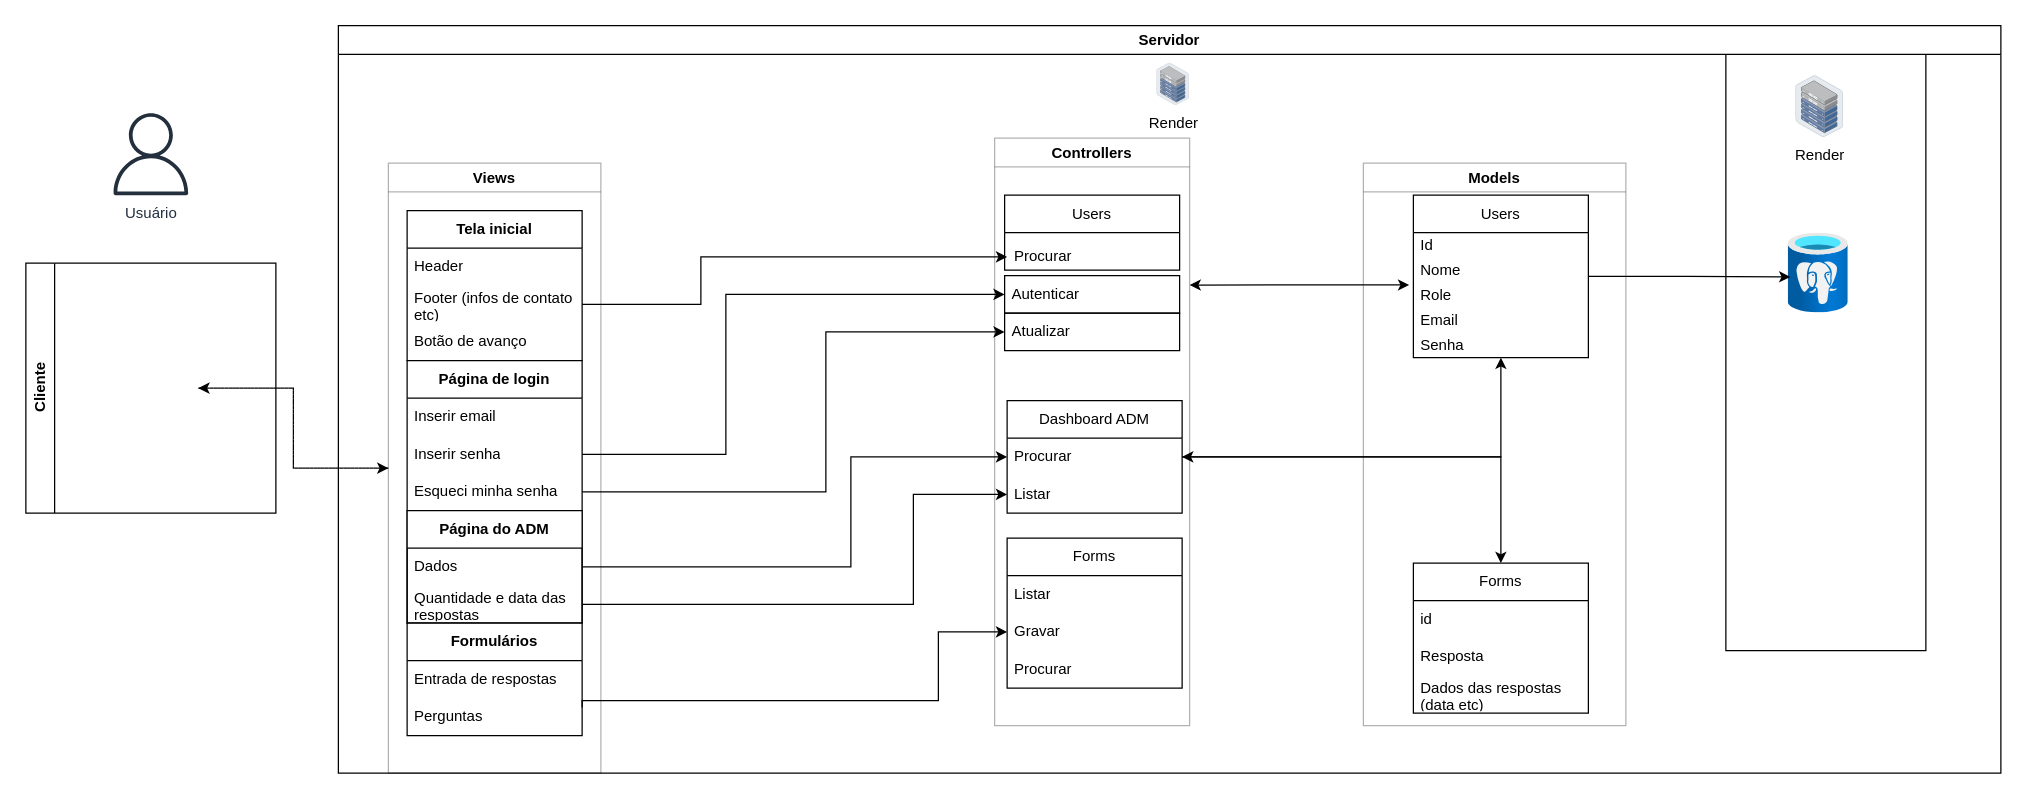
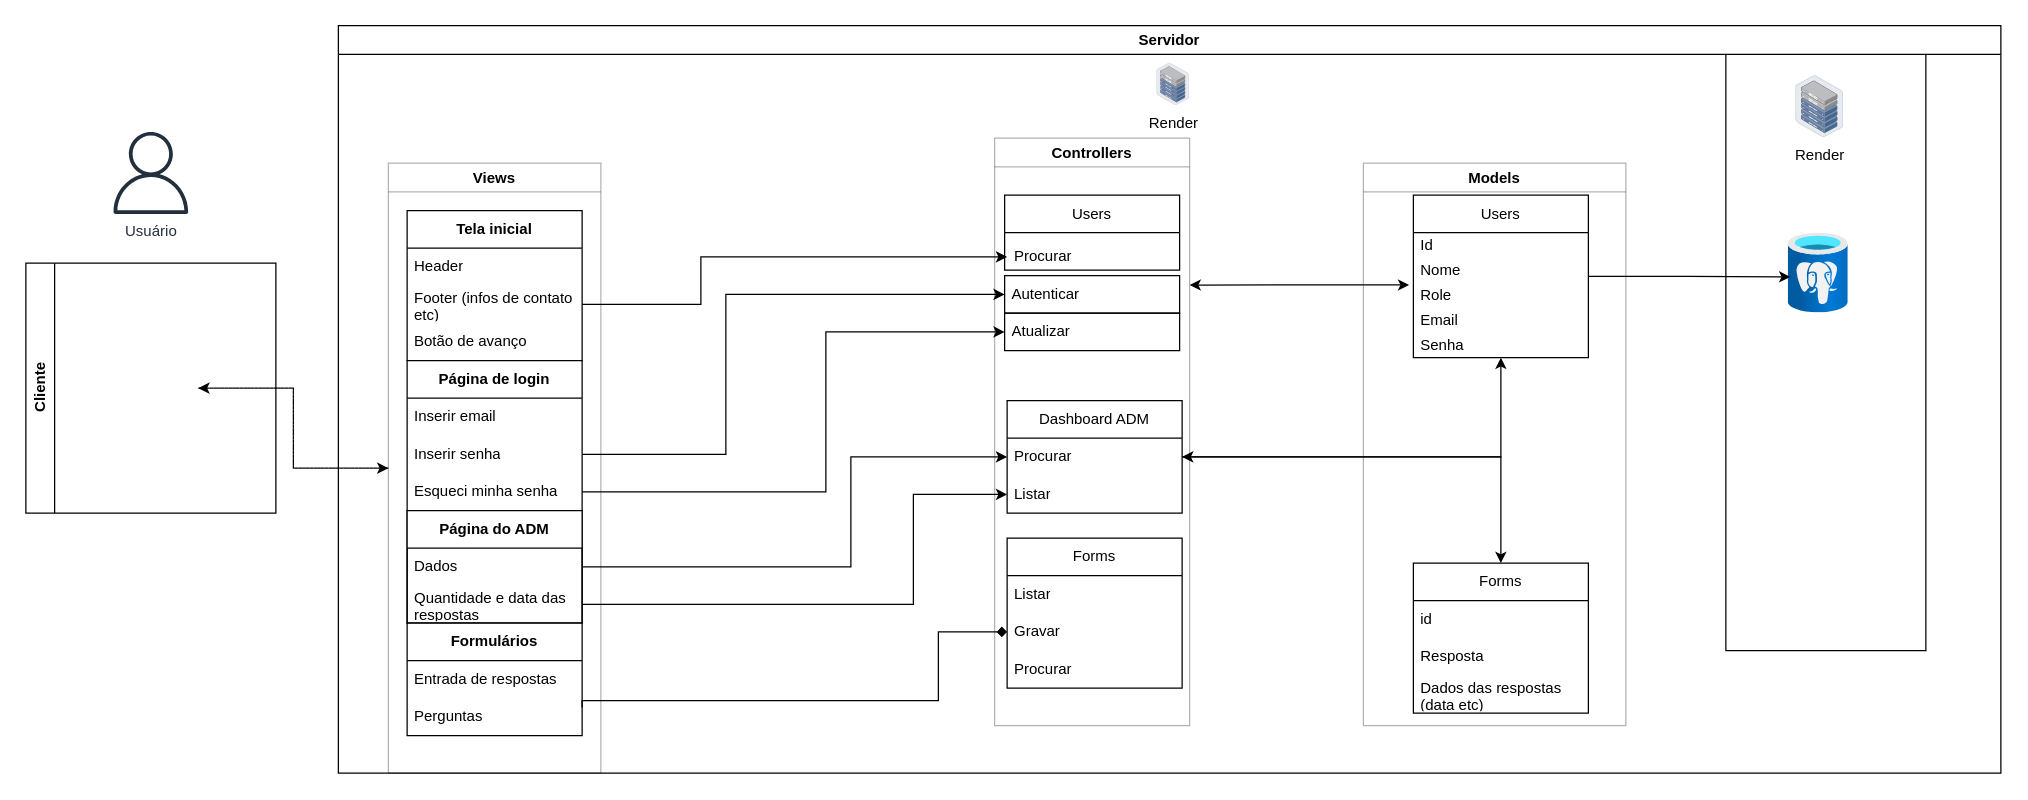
  <mxCell id="0" />
  <mxCell id="1" parent="0" />
  <mxCell id="2" value="Servidor Banco de Dados" style="swimlane;whiteSpace=wrap;html=1;" vertex="1" parent="1"><mxGeometry x="1380" y="20" width="160" height="500" as="geometry" /></mxCell>
  <mxCell id="3" value="Render" style="image;points=[];aspect=fixed;html=1;align=center;shadow=0;dashed=0;image=img/lib/allied_telesis/storage/Datacenter_Server_Half_Rack_ToR.svg;" vertex="1" parent="2"><mxGeometry x="56" y="40" width="38.2" height="49.63" as="geometry" /></mxCell>
- <mxCell id="4" value="Usuário" style="sketch=0;outlineConnect=0;fontColor=#232F3E;gradientColor=none;fillColor=#232F3D;strokeColor=none;dashed=0;verticalLabelPosition=bottom;verticalAlign=top;align=center;html=1;fontSize=12;fontStyle=0;aspect=fixed;pointerEvents=1;shape=mxgraph.aws4.user;" vertex="1" parent="1"><mxGeometry x="87.19" y="90" width="65.62" height="65.62" as="geometry" /></mxCell>
+ <mxCell id="4" value="Usuário" style="sketch=0;outlineConnect=0;fontColor=#232F3E;gradientColor=none;fillColor=#232F3D;strokeColor=none;dashed=0;verticalLabelPosition=bottom;verticalAlign=top;align=center;html=1;fontSize=12;fontStyle=0;aspect=fixed;pointerEvents=1;shape=mxgraph.aws4.user;" vertex="1" parent="1"><mxGeometry x="87.19" y="105" width="65.62" height="65.62" as="geometry" /></mxCell>
  <mxCell id="5" value="Servidor" style="swimlane;whiteSpace=wrap;html=1;" vertex="1" parent="1"><mxGeometry x="270" y="20" width="1330" height="598" as="geometry" /></mxCell>
  <mxCell id="6" value="Render" style="image;points=[];aspect=fixed;html=1;align=center;shadow=0;dashed=0;image=img/lib/allied_telesis/storage/Datacenter_Server_Half_Rack_ToR.svg;" vertex="1" parent="5"><mxGeometry x="654.82" y="30" width="26.18" height="34.01" as="geometry" /></mxCell>
  <mxCell id="7" value="Views" style="swimlane;whiteSpace=wrap;html=1;startSize=23;opacity=30;" vertex="1" parent="5"><mxGeometry x="40" y="110" width="170" height="488" as="geometry" /></mxCell>
  <mxCell id="8" value="&lt;b&gt;Tela inicial&lt;/b&gt;" style="swimlane;fontStyle=0;childLayout=stackLayout;horizontal=1;startSize=30;horizontalStack=0;resizeParent=1;resizeParentMax=0;resizeLast=0;collapsible=1;marginBottom=0;whiteSpace=wrap;html=1;" vertex="1" parent="7"><mxGeometry x="15" y="38" width="140" height="120" as="geometry" /></mxCell>
  <mxCell id="9" value="Header" style="text;strokeColor=none;fillColor=none;align=left;verticalAlign=middle;spacingLeft=4;spacingRight=4;overflow=hidden;points=[[0,0.5],[1,0.5]];portConstraint=eastwest;rotatable=0;whiteSpace=wrap;html=1;" vertex="1" parent="8"><mxGeometry y="30" width="140" height="30" as="geometry" /></mxCell>
  <mxCell id="10" value="Footer (infos de contato etc)" style="text;strokeColor=none;fillColor=none;align=left;verticalAlign=middle;spacingLeft=4;spacingRight=4;overflow=hidden;points=[[0,0.5],[1,0.5]];portConstraint=eastwest;rotatable=0;whiteSpace=wrap;html=1;" vertex="1" parent="8"><mxGeometry y="60" width="140" height="30" as="geometry" /></mxCell>
  <mxCell id="11" value="Botão de avanço" style="text;strokeColor=none;fillColor=none;align=left;verticalAlign=middle;spacingLeft=4;spacingRight=4;overflow=hidden;points=[[0,0.5],[1,0.5]];portConstraint=eastwest;rotatable=0;whiteSpace=wrap;html=1;" vertex="1" parent="8"><mxGeometry y="90" width="140" height="30" as="geometry" /></mxCell>
  <mxCell id="12" value="&lt;b&gt;Página de login&lt;/b&gt;" style="swimlane;fontStyle=0;childLayout=stackLayout;horizontal=1;startSize=30;horizontalStack=0;resizeParent=1;resizeParentMax=0;resizeLast=0;collapsible=1;marginBottom=0;whiteSpace=wrap;html=1;" vertex="1" parent="7"><mxGeometry x="15" y="158" width="140" height="210" as="geometry" /></mxCell>
  <mxCell id="13" value="Inserir email" style="text;strokeColor=none;fillColor=none;align=left;verticalAlign=middle;spacingLeft=4;spacingRight=4;overflow=hidden;points=[[0,0.5],[1,0.5]];portConstraint=eastwest;rotatable=0;whiteSpace=wrap;html=1;" vertex="1" parent="12"><mxGeometry y="30" width="140" height="30" as="geometry" /></mxCell>
  <mxCell id="14" value="Inserir senha" style="text;strokeColor=none;fillColor=none;align=left;verticalAlign=middle;spacingLeft=4;spacingRight=4;overflow=hidden;points=[[0,0.5],[1,0.5]];portConstraint=eastwest;rotatable=0;whiteSpace=wrap;html=1;" vertex="1" parent="12"><mxGeometry y="60" width="140" height="30" as="geometry" /></mxCell>
  <mxCell id="15" value="Esqueci minha senha" style="text;strokeColor=none;fillColor=none;align=left;verticalAlign=middle;spacingLeft=4;spacingRight=4;overflow=hidden;points=[[0,0.5],[1,0.5]];portConstraint=eastwest;rotatable=0;whiteSpace=wrap;html=1;" vertex="1" parent="12"><mxGeometry y="90" width="140" height="30" as="geometry" /></mxCell>
  <mxCell id="16" value="&lt;b&gt;Página do ADM&lt;/b&gt;" style="swimlane;fontStyle=0;childLayout=stackLayout;horizontal=1;startSize=30;horizontalStack=0;resizeParent=1;resizeParentMax=0;resizeLast=0;collapsible=1;marginBottom=0;whiteSpace=wrap;html=1;" vertex="1" parent="12"><mxGeometry y="120" width="140" height="90" as="geometry" /></mxCell>
  <mxCell id="17" value="Dados" style="text;strokeColor=none;fillColor=none;align=left;verticalAlign=middle;spacingLeft=4;spacingRight=4;overflow=hidden;points=[[0,0.5],[1,0.5]];portConstraint=eastwest;rotatable=0;whiteSpace=wrap;html=1;" vertex="1" parent="16"><mxGeometry y="30" width="140" height="30" as="geometry" /></mxCell>
  <mxCell id="18" value="Quantidade e data das respostas" style="text;strokeColor=none;fillColor=none;align=left;verticalAlign=middle;spacingLeft=4;spacingRight=4;overflow=hidden;points=[[0,0.5],[1,0.5]];portConstraint=eastwest;rotatable=0;whiteSpace=wrap;html=1;" vertex="1" parent="16"><mxGeometry y="60" width="140" height="30" as="geometry" /></mxCell>
  <mxCell id="19" value="&lt;b&gt;Formulários&lt;/b&gt;" style="swimlane;fontStyle=0;childLayout=stackLayout;horizontal=1;startSize=30;horizontalStack=0;resizeParent=1;resizeParentMax=0;resizeLast=0;collapsible=1;marginBottom=0;whiteSpace=wrap;html=1;" vertex="1" parent="7"><mxGeometry x="15" y="368" width="140" height="90" as="geometry" /></mxCell>
  <mxCell id="20" value="Entrada de respostas" style="text;strokeColor=none;fillColor=none;align=left;verticalAlign=middle;spacingLeft=4;spacingRight=4;overflow=hidden;points=[[0,0.5],[1,0.5]];portConstraint=eastwest;rotatable=0;whiteSpace=wrap;html=1;" vertex="1" parent="19"><mxGeometry y="30" width="140" height="30" as="geometry" /></mxCell>
  <mxCell id="21" value="Perguntas" style="text;strokeColor=none;fillColor=none;align=left;verticalAlign=middle;spacingLeft=4;spacingRight=4;overflow=hidden;points=[[0,0.5],[1,0.5]];portConstraint=eastwest;rotatable=0;whiteSpace=wrap;html=1;" vertex="1" parent="19"><mxGeometry y="60" width="140" height="30" as="geometry" /></mxCell>
  <mxCell id="22" value="Procurar" style="text;strokeColor=none;fillColor=none;align=left;verticalAlign=middle;spacingLeft=4;spacingRight=4;overflow=hidden;points=[[0,0.5],[1,0.5]];portConstraint=eastwest;rotatable=0;whiteSpace=wrap;html=1;" vertex="1" parent="5"><mxGeometry x="535" y="170" width="140" height="30" as="geometry" /></mxCell>
  <mxCell id="23" value="Autenticar" style="text;strokeColor=default;fillColor=none;align=left;verticalAlign=middle;spacingLeft=4;spacingRight=4;overflow=hidden;points=[[0,0.5],[1,0.5]];portConstraint=eastwest;rotatable=0;whiteSpace=wrap;html=1;" vertex="1" parent="5"><mxGeometry x="533" y="200" width="140" height="30" as="geometry" /></mxCell>
  <mxCell id="24" style="edgeStyle=orthogonalEdgeStyle;rounded=0;orthogonalLoop=1;jettySize=auto;html=1;" edge="1" parent="5" source="14" target="23"><mxGeometry relative="1" as="geometry"><Array as="points"><mxPoint x="310" y="343" /><mxPoint x="310" y="215" /></Array></mxGeometry></mxCell>
  <mxCell id="25" value="Atualizar" style="text;strokeColor=default;fillColor=none;align=left;verticalAlign=middle;spacingLeft=4;spacingRight=4;overflow=hidden;points=[[0,0.5],[1,0.5]];portConstraint=eastwest;rotatable=0;whiteSpace=wrap;html=1;" vertex="1" parent="5"><mxGeometry x="533" y="230" width="140" height="30" as="geometry" /></mxCell>
  <mxCell id="26" style="edgeStyle=orthogonalEdgeStyle;rounded=0;orthogonalLoop=1;jettySize=auto;html=1;entryX=0;entryY=0.5;entryDx=0;entryDy=0;" edge="1" parent="5" source="15" target="25"><mxGeometry relative="1" as="geometry"><Array as="points"><mxPoint x="390" y="373" /><mxPoint x="390" y="245" /></Array></mxGeometry></mxCell>
  <mxCell id="27" style="edgeStyle=orthogonalEdgeStyle;rounded=0;orthogonalLoop=1;jettySize=auto;html=1;entryX=0;entryY=0.5;entryDx=0;entryDy=0;" edge="1" parent="5" source="10" target="22"><mxGeometry relative="1" as="geometry"><Array as="points"><mxPoint x="290" y="223" /><mxPoint x="290" y="185" /></Array></mxGeometry></mxCell>
  <mxCell id="28" value="Dashboard ADM" style="swimlane;fontStyle=0;childLayout=stackLayout;horizontal=1;startSize=30;horizontalStack=0;resizeParent=1;resizeParentMax=0;resizeLast=0;collapsible=1;marginBottom=0;whiteSpace=wrap;html=1;" vertex="1" parent="5"><mxGeometry x="535" y="300" width="140" height="90" as="geometry" /></mxCell>
  <mxCell id="29" value="Procurar" style="text;strokeColor=none;fillColor=none;align=left;verticalAlign=middle;spacingLeft=4;spacingRight=4;overflow=hidden;points=[[0,0.5],[1,0.5]];portConstraint=eastwest;rotatable=0;whiteSpace=wrap;html=1;" vertex="1" parent="28"><mxGeometry y="30" width="140" height="30" as="geometry" /></mxCell>
  <mxCell id="30" value="Listar" style="text;strokeColor=none;fillColor=none;align=left;verticalAlign=middle;spacingLeft=4;spacingRight=4;overflow=hidden;points=[[0,0.5],[1,0.5]];portConstraint=eastwest;rotatable=0;whiteSpace=wrap;html=1;" vertex="1" parent="28"><mxGeometry y="60" width="140" height="30" as="geometry" /></mxCell>
  <mxCell id="31" value="Forms" style="swimlane;fontStyle=0;childLayout=stackLayout;horizontal=1;startSize=30;horizontalStack=0;resizeParent=1;resizeParentMax=0;resizeLast=0;collapsible=1;marginBottom=0;whiteSpace=wrap;html=1;" vertex="1" parent="5"><mxGeometry x="535" y="410" width="140" height="120" as="geometry" /></mxCell>
  <mxCell id="32" value="Listar" style="text;strokeColor=none;fillColor=none;align=left;verticalAlign=middle;spacingLeft=4;spacingRight=4;overflow=hidden;points=[[0,0.5],[1,0.5]];portConstraint=eastwest;rotatable=0;whiteSpace=wrap;html=1;" vertex="1" parent="31"><mxGeometry y="30" width="140" height="30" as="geometry" /></mxCell>
  <mxCell id="33" value="Gravar" style="text;strokeColor=none;fillColor=none;align=left;verticalAlign=middle;spacingLeft=4;spacingRight=4;overflow=hidden;points=[[0,0.5],[1,0.5]];portConstraint=eastwest;rotatable=0;whiteSpace=wrap;html=1;" vertex="1" parent="31"><mxGeometry y="60" width="140" height="30" as="geometry" /></mxCell>
  <mxCell id="34" value="Procurar" style="text;strokeColor=none;fillColor=none;align=left;verticalAlign=middle;spacingLeft=4;spacingRight=4;overflow=hidden;points=[[0,0.5],[1,0.5]];portConstraint=eastwest;rotatable=0;whiteSpace=wrap;html=1;" vertex="1" parent="31"><mxGeometry y="90" width="140" height="30" as="geometry" /></mxCell>
  <mxCell id="35" style="edgeStyle=orthogonalEdgeStyle;rounded=0;orthogonalLoop=1;jettySize=auto;html=1;" edge="1" parent="5" source="17" target="29"><mxGeometry relative="1" as="geometry"><Array as="points"><mxPoint x="410" y="433" /><mxPoint x="410" y="345" /></Array></mxGeometry></mxCell>
  <mxCell id="36" style="edgeStyle=orthogonalEdgeStyle;rounded=0;orthogonalLoop=1;jettySize=auto;html=1;exitX=1;exitY=0.5;exitDx=0;exitDy=0;entryX=0;entryY=0.5;entryDx=0;entryDy=0;" edge="1" parent="5" source="18" target="30"><mxGeometry relative="1" as="geometry"><Array as="points"><mxPoint x="460" y="463" /><mxPoint x="460" y="375" /></Array></mxGeometry></mxCell>
- <mxCell id="37" style="edgeStyle=orthogonalEdgeStyle;rounded=0;orthogonalLoop=1;jettySize=auto;html=1;exitX=1;exitY=0.75;exitDx=0;exitDy=0;entryX=0;entryY=0.5;entryDx=0;entryDy=0;" edge="1" parent="5" source="19" target="33"><mxGeometry relative="1" as="geometry"><Array as="points"><mxPoint x="195" y="540" /><mxPoint x="480" y="540" /><mxPoint x="480" y="485" /></Array></mxGeometry></mxCell>
+ <mxCell id="37" style="edgeStyle=orthogonalEdgeStyle;rounded=0;orthogonalLoop=1;jettySize=auto;html=1;exitX=1;exitY=0.75;exitDx=0;exitDy=0;entryX=0;entryY=0.5;entryDx=0;entryDy=0;endArrow=diamond;" edge="1" parent="5" source="19" target="33"><mxGeometry relative="1" as="geometry"><Array as="points"><mxPoint x="195" y="540" /><mxPoint x="480" y="540" /><mxPoint x="480" y="485" /></Array></mxGeometry></mxCell>
  <mxCell id="38" value="Models" style="swimlane;whiteSpace=wrap;html=1;startSize=23;opacity=30;" vertex="1" parent="5"><mxGeometry x="820" y="110" width="210" height="450" as="geometry" /></mxCell>
  <mxCell id="39" value="Users" style="swimlane;fontStyle=0;childLayout=stackLayout;horizontal=1;startSize=30;horizontalStack=0;resizeParent=1;resizeParentMax=0;resizeLast=0;collapsible=1;marginBottom=0;whiteSpace=wrap;html=1;" vertex="1" parent="38"><mxGeometry x="40" y="25.62" width="140" height="130" as="geometry" /></mxCell>
  <mxCell id="40" value="Id" style="text;strokeColor=none;fillColor=none;align=left;verticalAlign=middle;spacingLeft=4;spacingRight=4;overflow=hidden;points=[[0,0.5],[1,0.5]];portConstraint=eastwest;rotatable=0;whiteSpace=wrap;html=1;" vertex="1" parent="39"><mxGeometry y="30" width="140" height="20" as="geometry" /></mxCell>
  <mxCell id="41" value="Nome" style="text;strokeColor=none;fillColor=none;align=left;verticalAlign=middle;spacingLeft=4;spacingRight=4;overflow=hidden;points=[[0,0.5],[1,0.5]];portConstraint=eastwest;rotatable=0;whiteSpace=wrap;html=1;" vertex="1" parent="39"><mxGeometry y="50" width="140" height="20" as="geometry" /></mxCell>
  <mxCell id="42" value="Role" style="text;strokeColor=none;fillColor=none;align=left;verticalAlign=middle;spacingLeft=4;spacingRight=4;overflow=hidden;points=[[0,0.5],[1,0.5]];portConstraint=eastwest;rotatable=0;whiteSpace=wrap;html=1;" vertex="1" parent="39"><mxGeometry y="70" width="140" height="20" as="geometry" /></mxCell>
  <mxCell id="43" value="Email" style="text;strokeColor=none;fillColor=none;align=left;verticalAlign=middle;spacingLeft=4;spacingRight=4;overflow=hidden;points=[[0,0.5],[1,0.5]];portConstraint=eastwest;rotatable=0;whiteSpace=wrap;html=1;" vertex="1" parent="39"><mxGeometry y="90" width="140" height="20" as="geometry" /></mxCell>
  <mxCell id="44" value="Senha" style="text;strokeColor=none;fillColor=none;align=left;verticalAlign=middle;spacingLeft=4;spacingRight=4;overflow=hidden;points=[[0,0.5],[1,0.5]];portConstraint=eastwest;rotatable=0;whiteSpace=wrap;html=1;" vertex="1" parent="39"><mxGeometry y="110" width="140" height="20" as="geometry" /></mxCell>
  <mxCell id="45" value="Forms" style="swimlane;fontStyle=0;childLayout=stackLayout;horizontal=1;startSize=30;horizontalStack=0;resizeParent=1;resizeParentMax=0;resizeLast=0;collapsible=1;marginBottom=0;whiteSpace=wrap;html=1;" vertex="1" parent="38"><mxGeometry x="40" y="320" width="140" height="120" as="geometry" /></mxCell>
  <mxCell id="46" value="id" style="text;strokeColor=none;fillColor=none;align=left;verticalAlign=middle;spacingLeft=4;spacingRight=4;overflow=hidden;points=[[0,0.5],[1,0.5]];portConstraint=eastwest;rotatable=0;whiteSpace=wrap;html=1;" vertex="1" parent="45"><mxGeometry y="30" width="140" height="30" as="geometry" /></mxCell>
  <mxCell id="47" value="Resposta" style="text;strokeColor=none;fillColor=none;align=left;verticalAlign=middle;spacingLeft=4;spacingRight=4;overflow=hidden;points=[[0,0.5],[1,0.5]];portConstraint=eastwest;rotatable=0;whiteSpace=wrap;html=1;" vertex="1" parent="45"><mxGeometry y="60" width="140" height="30" as="geometry" /></mxCell>
  <mxCell id="48" value="Dados das respostas (data etc)" style="text;strokeColor=none;fillColor=none;align=left;verticalAlign=middle;spacingLeft=4;spacingRight=4;overflow=hidden;points=[[0,0.5],[1,0.5]];portConstraint=eastwest;rotatable=0;whiteSpace=wrap;html=1;" vertex="1" parent="45"><mxGeometry y="90" width="140" height="30" as="geometry" /></mxCell>
  <mxCell id="49" value="Controllers" style="swimlane;whiteSpace=wrap;html=1;opacity=30;" vertex="1" parent="5"><mxGeometry x="525" y="90" width="156" height="470" as="geometry" /></mxCell>
  <mxCell id="50" value="Users" style="swimlane;fontStyle=0;childLayout=stackLayout;horizontal=1;startSize=30;horizontalStack=0;resizeParent=1;resizeParentMax=0;resizeLast=0;collapsible=1;marginBottom=0;whiteSpace=wrap;html=1;" vertex="1" parent="49"><mxGeometry x="8" y="45.62" width="140" height="60" as="geometry" /></mxCell>
  <mxCell id="51" style="edgeStyle=orthogonalEdgeStyle;rounded=0;orthogonalLoop=1;jettySize=auto;html=1;entryX=0.5;entryY=1;entryDx=0;entryDy=0;startArrow=classic;startFill=1;" edge="1" parent="5" source="29" target="39"><mxGeometry relative="1" as="geometry"><mxPoint x="860" y="365" as="targetPoint" /></mxGeometry></mxCell>
  <mxCell id="52" style="edgeStyle=orthogonalEdgeStyle;rounded=0;orthogonalLoop=1;jettySize=auto;html=1;" edge="1" parent="5" source="29" target="45"><mxGeometry relative="1" as="geometry" /></mxCell>
  <mxCell id="53" style="edgeStyle=orthogonalEdgeStyle;rounded=0;orthogonalLoop=1;jettySize=auto;html=1;exitX=1;exitY=0.25;exitDx=0;exitDy=0;entryX=-0.024;entryY=0.092;entryDx=0;entryDy=0;entryPerimeter=0;startArrow=classic;startFill=1;" edge="1" parent="5" source="49" target="42"><mxGeometry relative="1" as="geometry" /></mxCell>
  <mxCell id="54" value="" style="image;aspect=fixed;html=1;points=[];align=center;fontSize=12;image=img/lib/azure2/databases/Azure_Database_PostgreSQL_Server.svg;" vertex="1" parent="5"><mxGeometry x="1160" y="166" width="48" height="64" as="geometry" /></mxCell>
  <mxCell id="55" style="edgeStyle=orthogonalEdgeStyle;rounded=0;orthogonalLoop=1;jettySize=auto;html=1;entryX=0.033;entryY=0.547;entryDx=0;entryDy=0;entryPerimeter=0;" edge="1" parent="5" source="39" target="54"><mxGeometry relative="1" as="geometry" /></mxCell>
  <mxCell id="56" style="edgeStyle=orthogonalEdgeStyle;rounded=0;orthogonalLoop=1;jettySize=auto;html=1;entryX=0;entryY=0.5;entryDx=0;entryDy=0;dashed=1;" edge="1" parent="1" source="57" target="7"><mxGeometry relative="1" as="geometry" /></mxCell>
  <mxCell id="57" value="" style="shape=image;html=1;verticalAlign=top;verticalLabelPosition=bottom;labelBackgroundColor=#ffffff;imageAspect=0;aspect=fixed;image=https://cdn2.iconfinder.com/data/icons/social-media-and-payment/64/-36-128.png" vertex="1" parent="1"><mxGeometry x="70" y="266" width="88" height="88" as="geometry" /></mxCell>
  <mxCell id="58" style="edgeStyle=orthogonalEdgeStyle;rounded=0;orthogonalLoop=1;jettySize=auto;html=1;entryX=1;entryY=0.5;entryDx=0;entryDy=0;dashed=1;" edge="1" parent="1" source="7" target="57"><mxGeometry relative="1" as="geometry" /></mxCell>
  <mxCell id="59" value="Cliente" style="swimlane;horizontal=0;whiteSpace=wrap;html=1;" vertex="1" parent="1"><mxGeometry x="20" y="210" width="200" height="200" as="geometry" /></mxCell>
